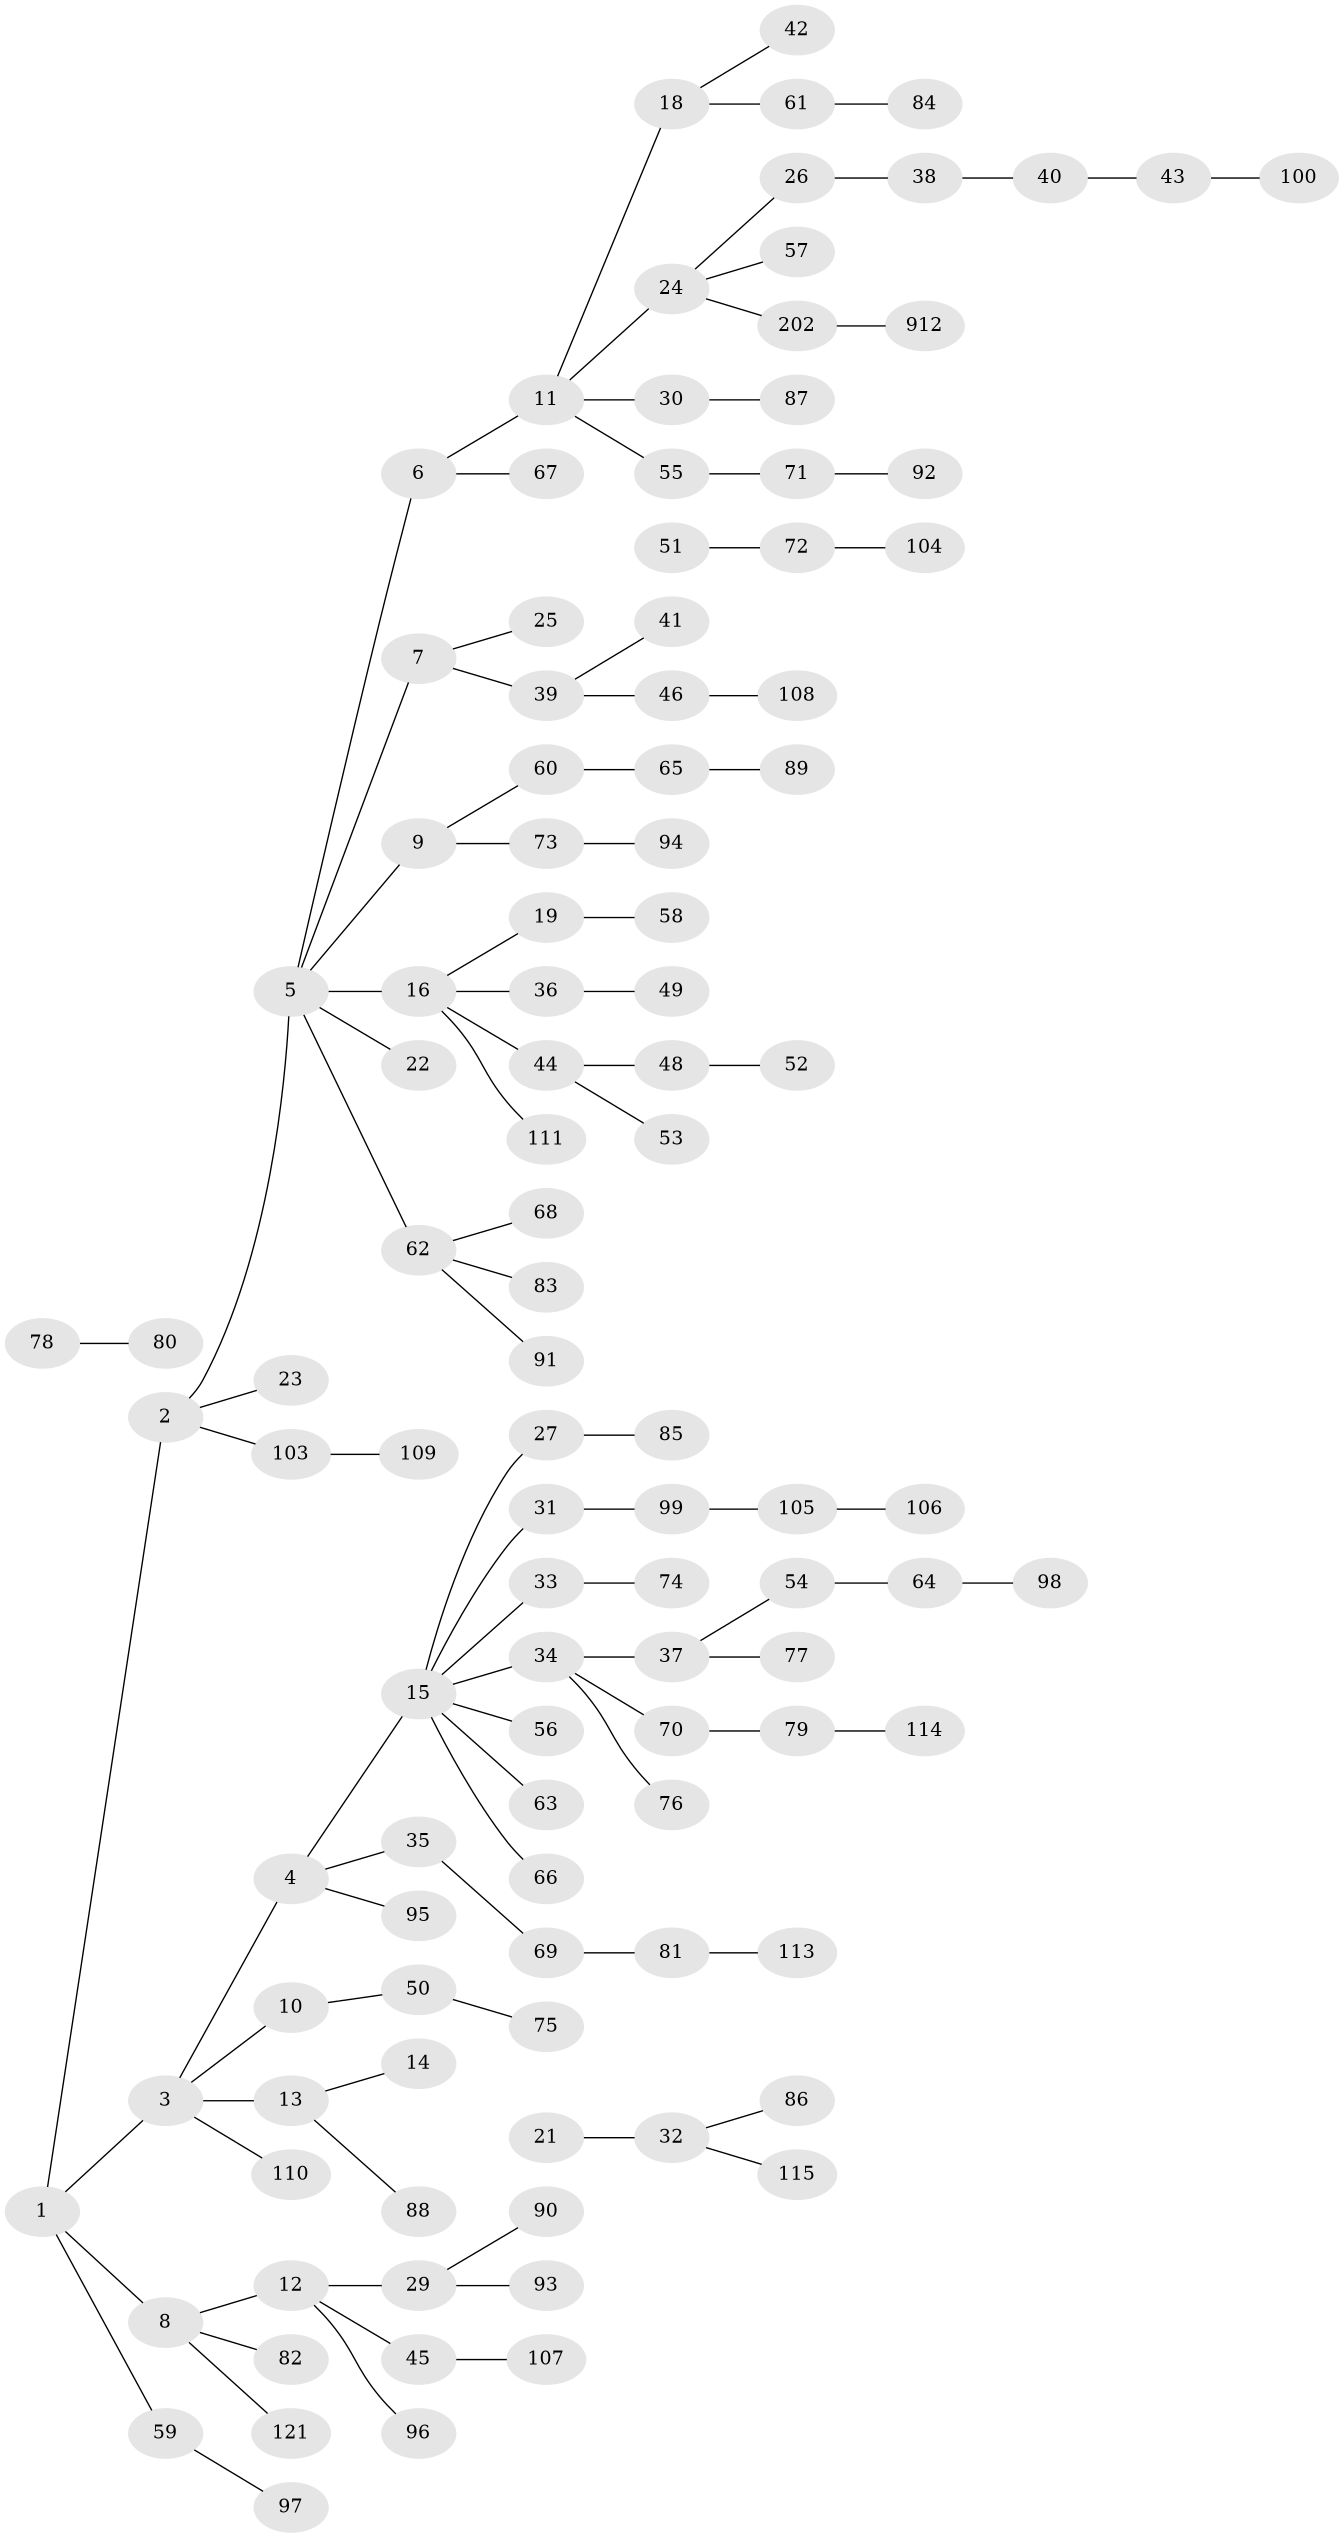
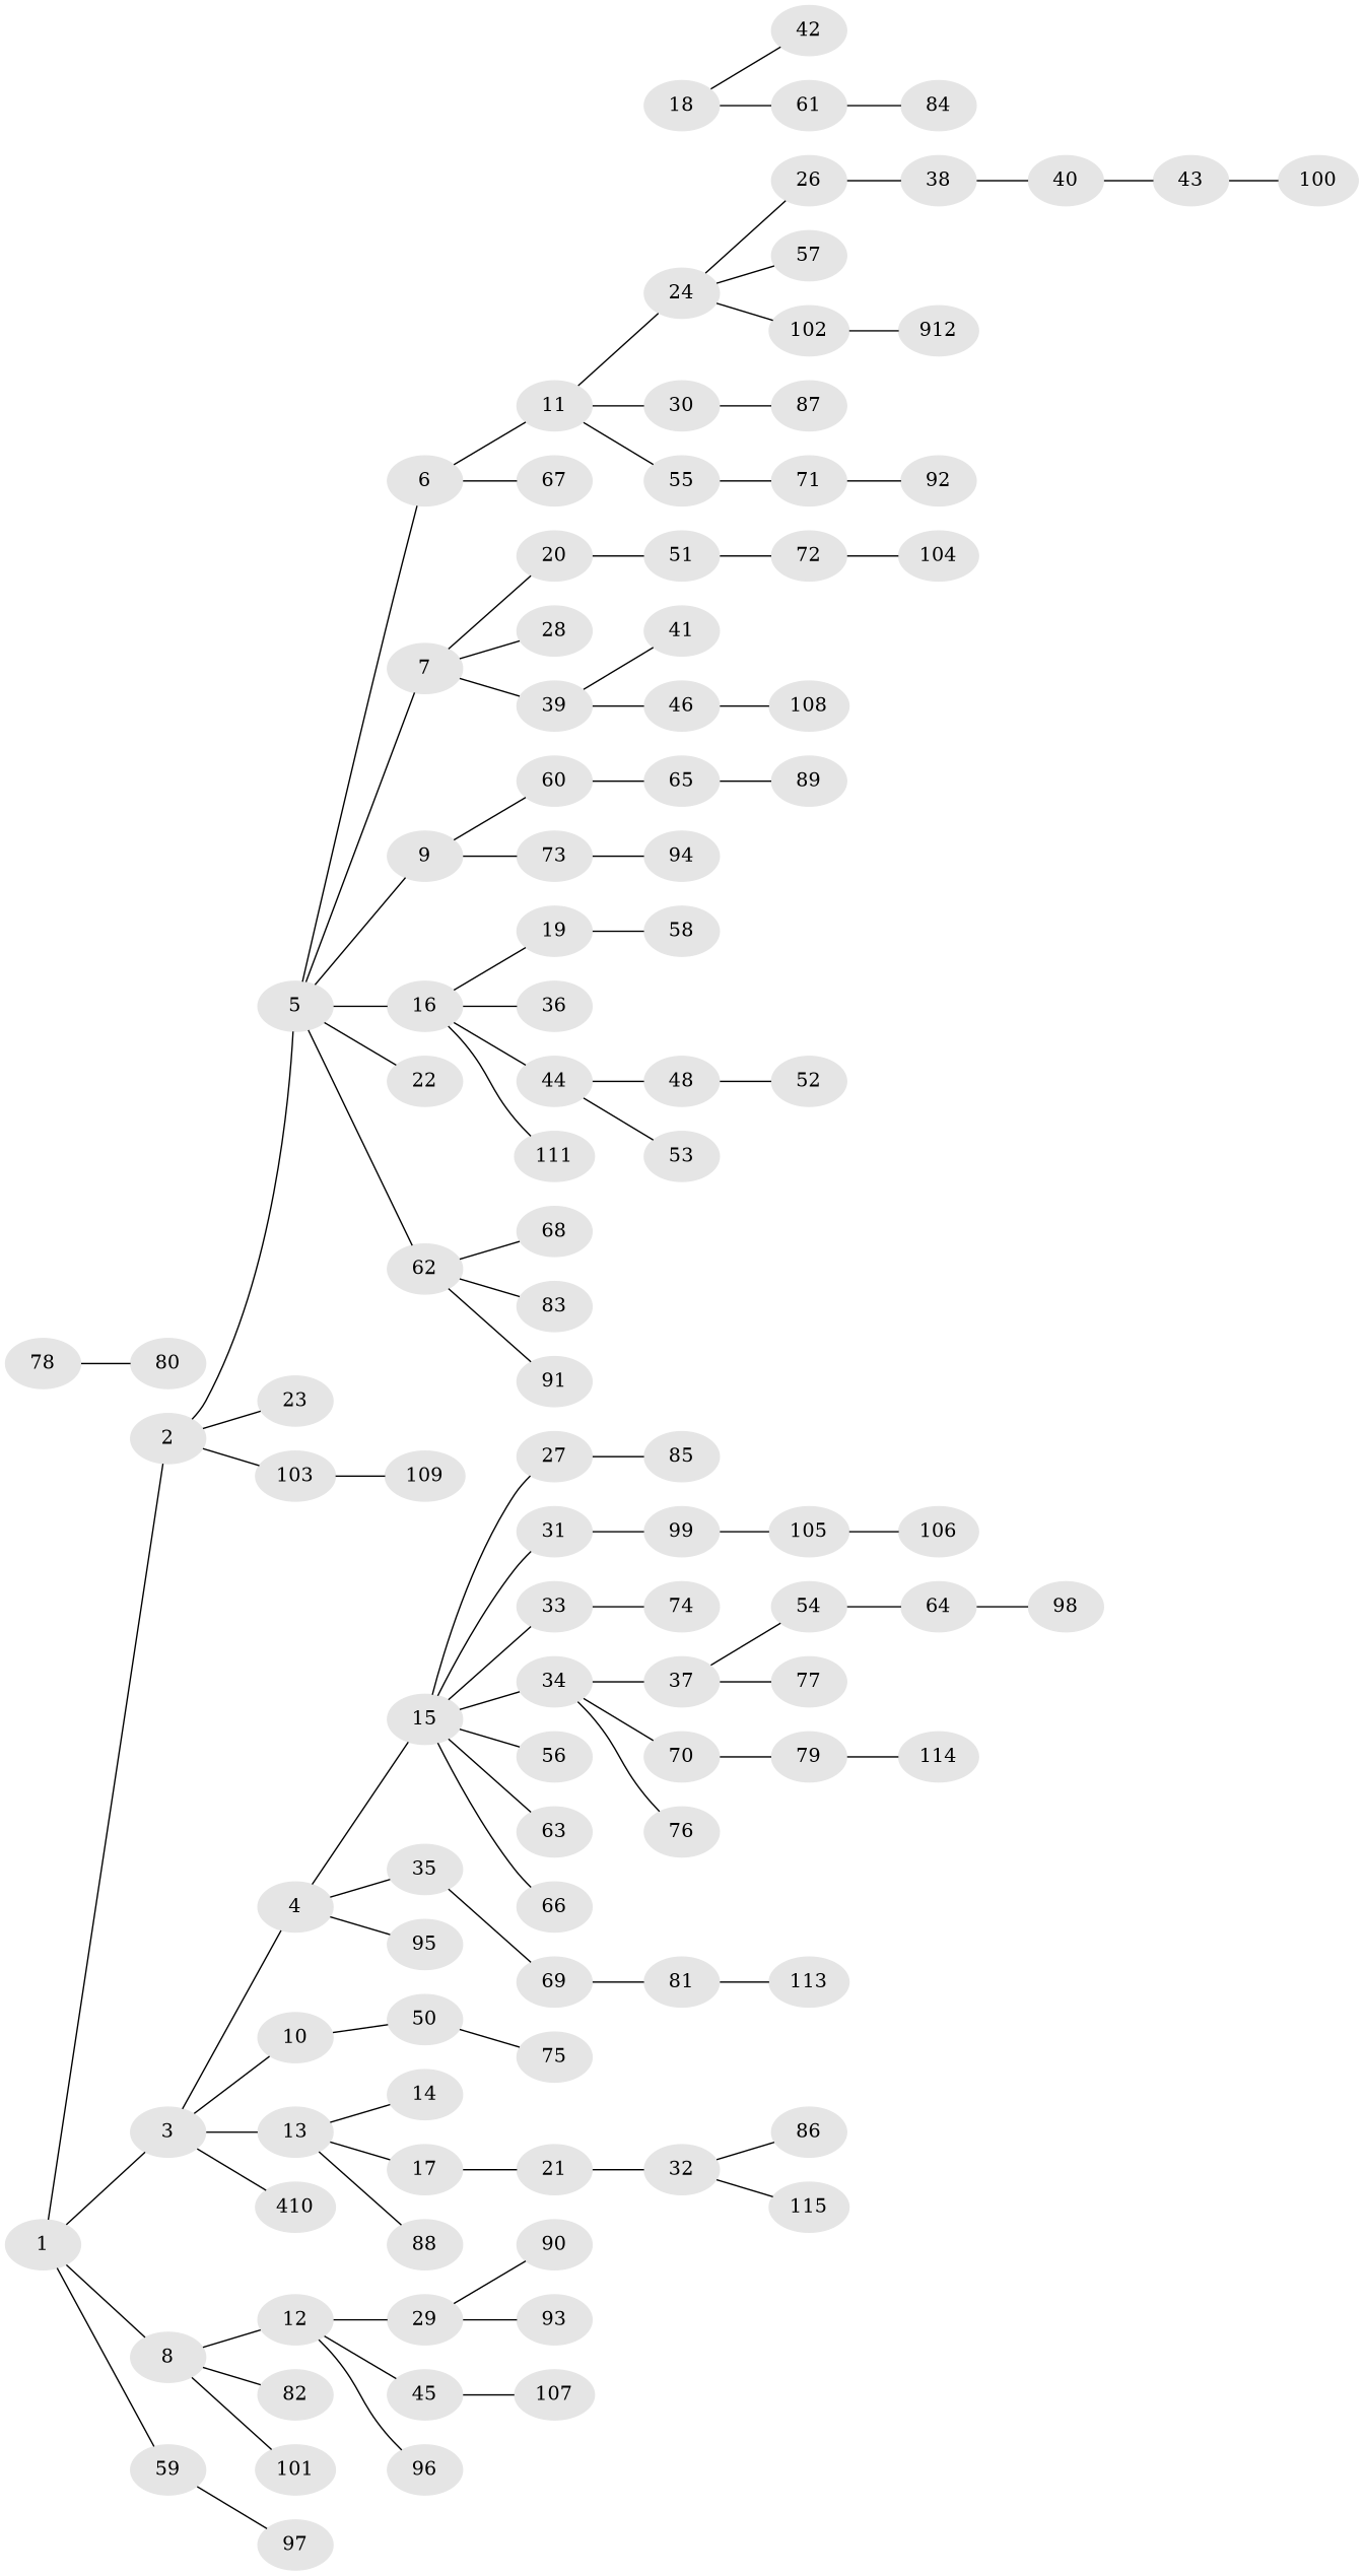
  graph {
    rankdir=LR
    node [color=gray90 style=filled]
    1
    2
    3
    8
    59
    5
    23
    103
    4
    10
    13
-   110
+   110 [label=410]
    12
    82
-   101 [label=121]
+   101
    97
    6
    7
    9
    16
    22
    62
    109
    15
    35
    95
    50
    14
+   17
    88
    27
    31
    33
    34
    56
    63
    66
    69
    11
    67
-   28 [label=25]
+   20
+   28
    39
    60
    73
    19
    36
    44
    111
    68
    83
    91
    18
    24
    30
    55
    51
    41
    46
    29
    45
    96
    65
    94
    75
    42
    61
    26
    57
-   102 [label=202]
+   102
    87
    71
    90
    93
    107
    21
    85
    99
    74
    37
    70
    76
    58
-   49
    48
    53
    32
    84
    72
    86
    115
    38
    n93 [label=912]
    78
    80
    40
    105
    54
    77
    79
    81
    64
    43
    108
    100
    52
    104
    98
    92
    89
    113
    114
    106
    1 -- 2
    1 -- 3
    1 -- 8
    1 -- 59
    2 -- 5
    2 -- 23
    2 -- 103
    3 -- 4
    3 -- 10
    3 -- 13
    3 -- 110
    8 -- 12
    8 -- 82
    8 -- 101
    59 -- 97
    5 -- 6
    5 -- 7
    5 -- 9
    5 -- 16
    5 -- 22
    5 -- 62
    103 -- 109
    4 -- 15
    4 -- 35
    4 -- 95
    10 -- 50
    13 -- 14
+   13 -- 17
    13 -- 88
    12 -- 29
    12 -- 45
    12 -- 96
    6 -- 11
    6 -- 67
+   7 -- 20
    7 -- 28
    7 -- 39
    9 -- 60
    9 -- 73
    16 -- 19
    16 -- 36
    16 -- 44
    16 -- 111
    62 -- 68
    62 -- 83
    62 -- 91
    15 -- 27
    15 -- 31
    15 -- 33
    15 -- 34
    15 -- 56
    15 -- 63
    15 -- 66
    35 -- 69
    50 -- 75
+   17 -- 21
    27 -- 85
    31 -- 99
    33 -- 74
    34 -- 37
    34 -- 70
    34 -- 76
    69 -- 81
-   11 -- 18
    11 -- 24
    11 -- 30
    11 -- 55
+   20 -- 51
    39 -- 41
    39 -- 46
    60 -- 65
    73 -- 94
    19 -- 58
-   36 -- 49
    44 -- 48
    44 -- 53
    18 -- 42
    18 -- 61
    24 -- 26
    24 -- 57
    24 -- 102
    30 -- 87
    55 -- 71
    51 -- 72
    46 -- 108
    29 -- 90
    29 -- 93
    45 -- 107
    65 -- 89
    61 -- 84
    26 -- 38
    102 -- n93
    71 -- 92
    21 -- 32
    99 -- 105
    37 -- 54
    37 -- 77
    70 -- 79
    48 -- 52
    32 -- 86
    32 -- 115
    72 -- 104
    38 -- 40
    78 -- 80
    40 -- 43
    105 -- 106
    54 -- 64
    79 -- 114
    81 -- 113
    64 -- 98
    43 -- 100
  }
